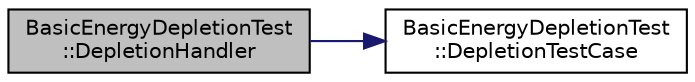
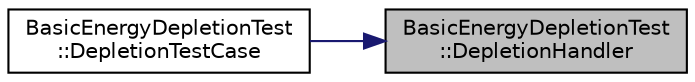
  digraph {
    rankdir=RL
    node [color=black fontname=Helvetica fontsize=10 shape=record style=filled]
    n1 [fillcolor=grey75 fontcolor=black height=0.2 label="BasicEnergyDepletionTest\l::DepletionHandler" width=0.4]
    n2 [fillcolor=white height=0.2 label="BasicEnergyDepletionTest\l::DepletionTestCase" width=0.4]
-   n2 -> n1 [color=midnightblue dir=back fontname=Helvetica fontsize=10 labelfontname=Helvetica labelfontsize=10 style=solid]
+   n1 -> n2 [color=midnightblue dir=back fontname=Helvetica fontsize=10 labelfontname=Helvetica labelfontsize=10 style=solid]
  }
